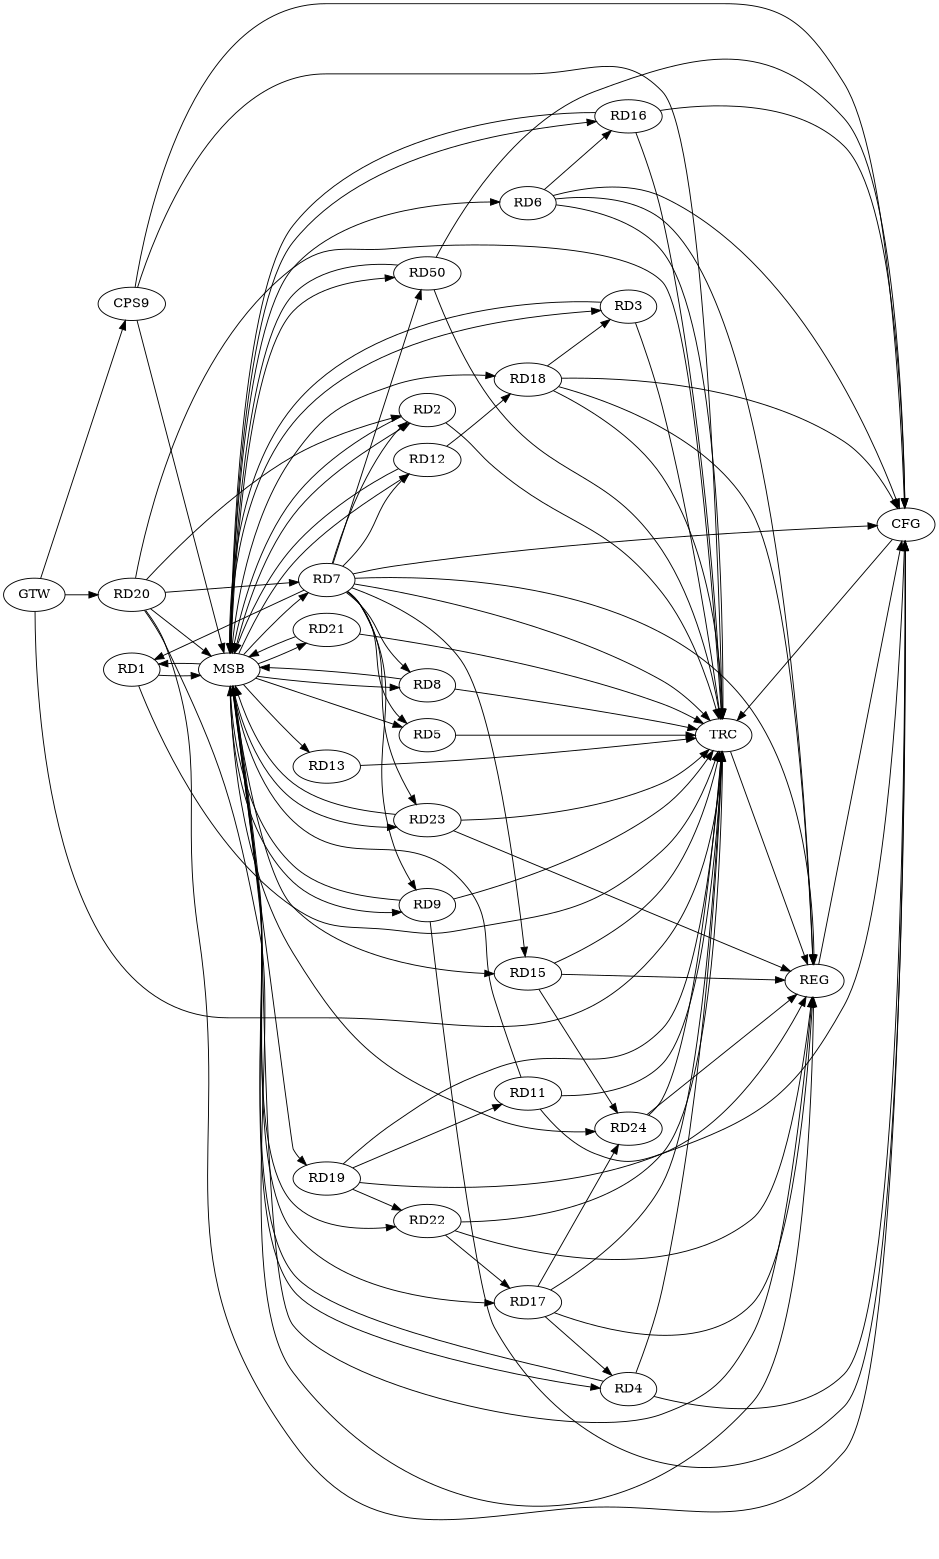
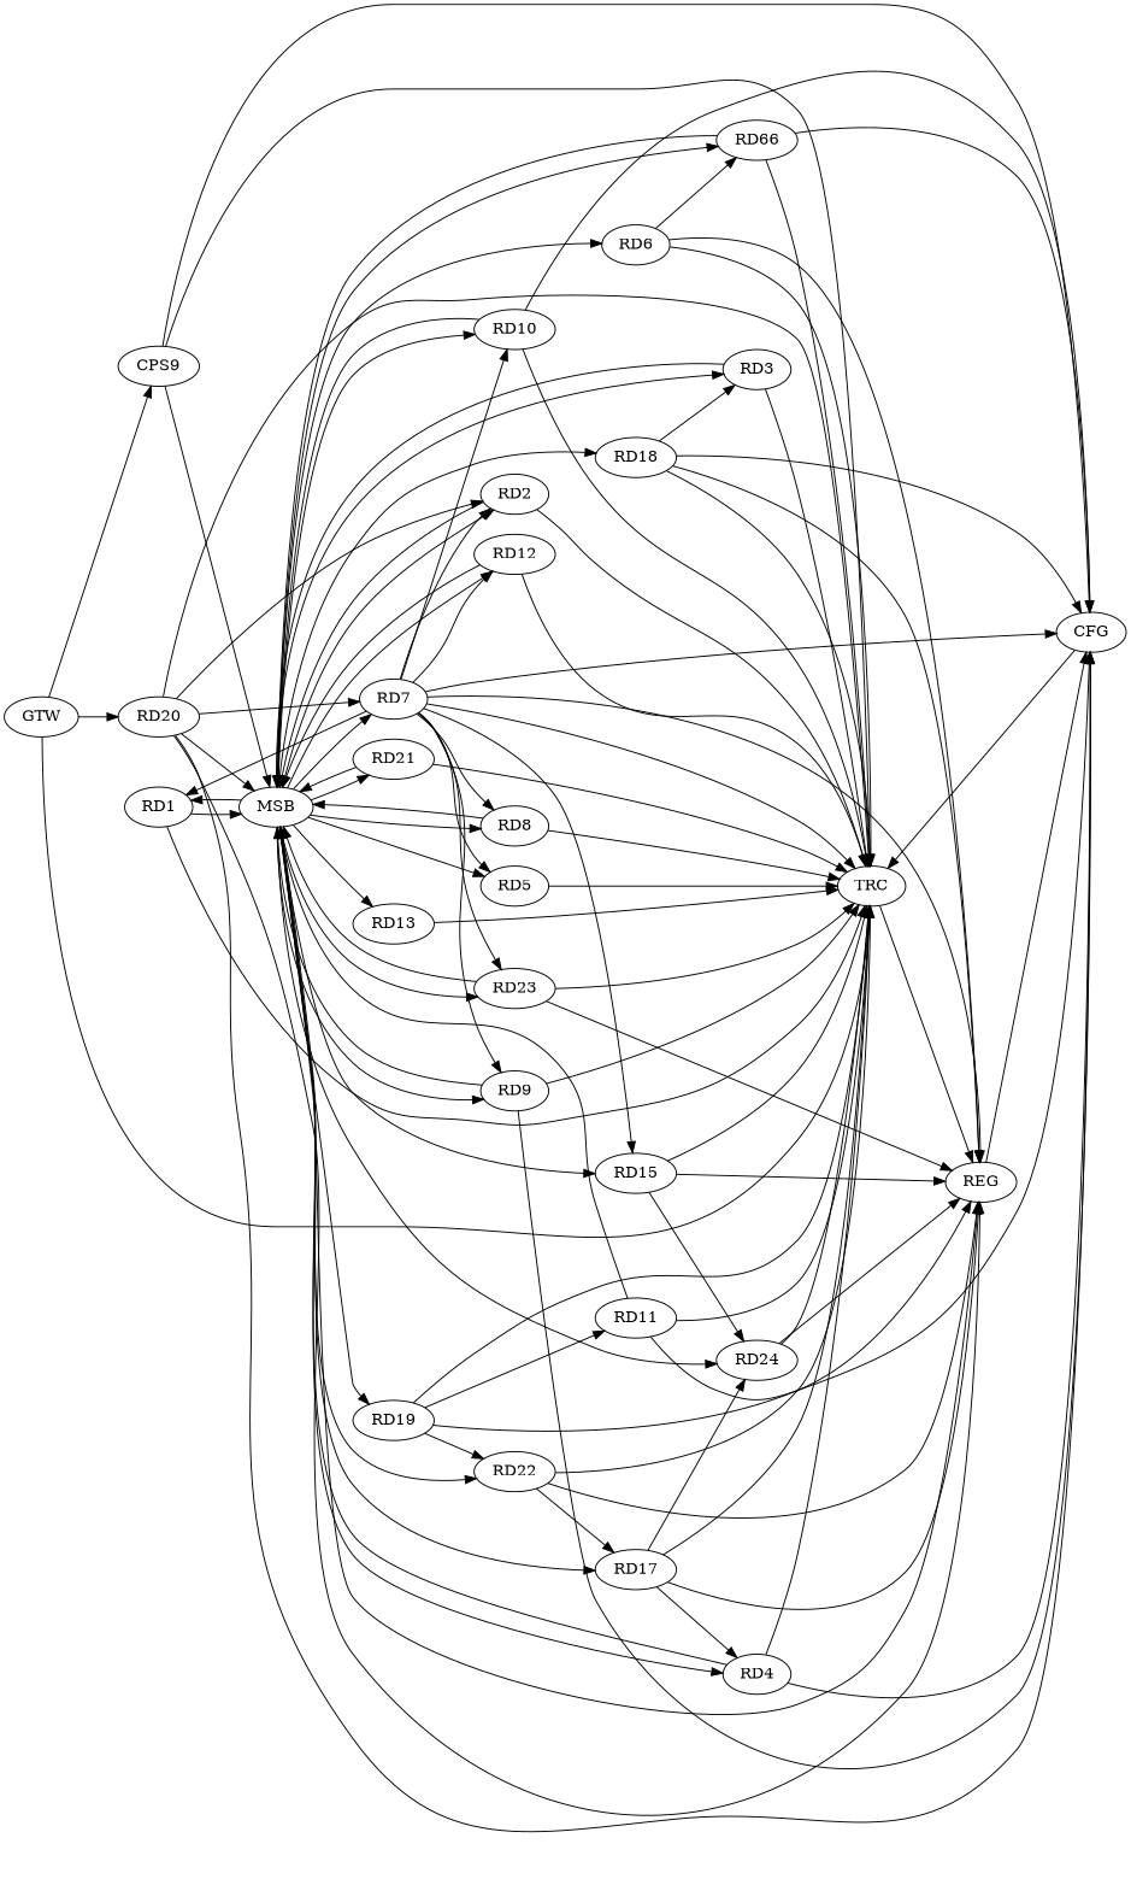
  strict digraph {
    rankdir=LR
    n1 [label=RD1]
    n2 [label=MSB]
    n3 [label=TRC]
    n4 [label=RD2]
    n5 [label=RD3]
    n6 [label=RD4]
    n7 [label=RD5]
    n8 [label=REG]
    n9 [label=RD6]
-   n10 [label=RD16]
+   n10 [label=RD66]
    n11 [label=RD7]
    n12 [label=RD8]
    n13 [label=RD9]
-   n14 [label=RD50]
+   n14 [label=RD10]
    n15 [label=RD12]
    n16 [label=RD15]
    n17 [label=RD23]
    n18 [label=RD13]
    n19 [label=RD24]
    n20 [label=RD17]
    n21 [label=RD18]
    n22 [label=RD19]
    n23 [label=RD22]
    n24 [label=RD21]
    n25 [label=CFG]
    n26 [label=RD11]
    n27 [label=RD20]
    n28 [label=CPS9]
    n29 [label=GTW]
    n1 -> n2
    n1 -> n3
    n2 -> n1
    n2 -> n4
    n2 -> n5
    n2 -> n6
    n2 -> n7
    n2 -> n8
    n2 -> n9
    n2 -> n10
    n2 -> n11
    n2 -> n12
    n2 -> n13
    n2 -> n14
    n2 -> n15
    n2 -> n16
    n2 -> n17
    n2 -> n18
    n2 -> n19
    n2 -> n20
    n2 -> n21
    n2 -> n22
    n2 -> n23
    n2 -> n24
    n3 -> n8
    n4 -> n2
    n4 -> n3
    n5 -> n2
    n5 -> n3
    n6 -> n2
    n6 -> n3
    n6 -> n25
    n7 -> n3
    n8 -> n25
    n9 -> n3
    n9 -> n8
    n9 -> n10
-   n9 -> n25
    n10 -> n2
    n10 -> n3
    n10 -> n25
    n11 -> n1
    n11 -> n3
    n11 -> n4
    n11 -> n7
    n11 -> n8
    n11 -> n12
    n11 -> n13
    n11 -> n14
    n11 -> n15
    n11 -> n16
    n11 -> n17
    n11 -> n25
    n12 -> n2
    n12 -> n3
    n13 -> n2
    n13 -> n3
    n13 -> n25
    n14 -> n2
    n14 -> n3
    n14 -> n25
    n15 -> n2
-   n15 -> n21
+   n15 -> n3
    n16 -> n3
    n16 -> n8
    n16 -> n19
    n17 -> n2
    n17 -> n3
    n17 -> n8
    n18 -> n3
    n19 -> n3
    n19 -> n8
    n20 -> n3
    n20 -> n6
    n20 -> n8
    n20 -> n19
    n21 -> n3
    n21 -> n5
    n21 -> n8
    n21 -> n25
    n22 -> n3
    n22 -> n8
    n22 -> n23
    n22 -> n26
    n23 -> n3
    n23 -> n8
    n23 -> n20
    n24 -> n2
    n24 -> n3
    n25 -> n3
    n26 -> n2
    n26 -> n3
    n26 -> n25
    n27 -> n2
    n27 -> n3
    n27 -> n4
    n27 -> n8
    n27 -> n11
    n27 -> n25
    n28 -> n2
    n28 -> n3
    n28 -> n25
    n29 -> n3
    n29 -> n27
    n29 -> n28
  }
